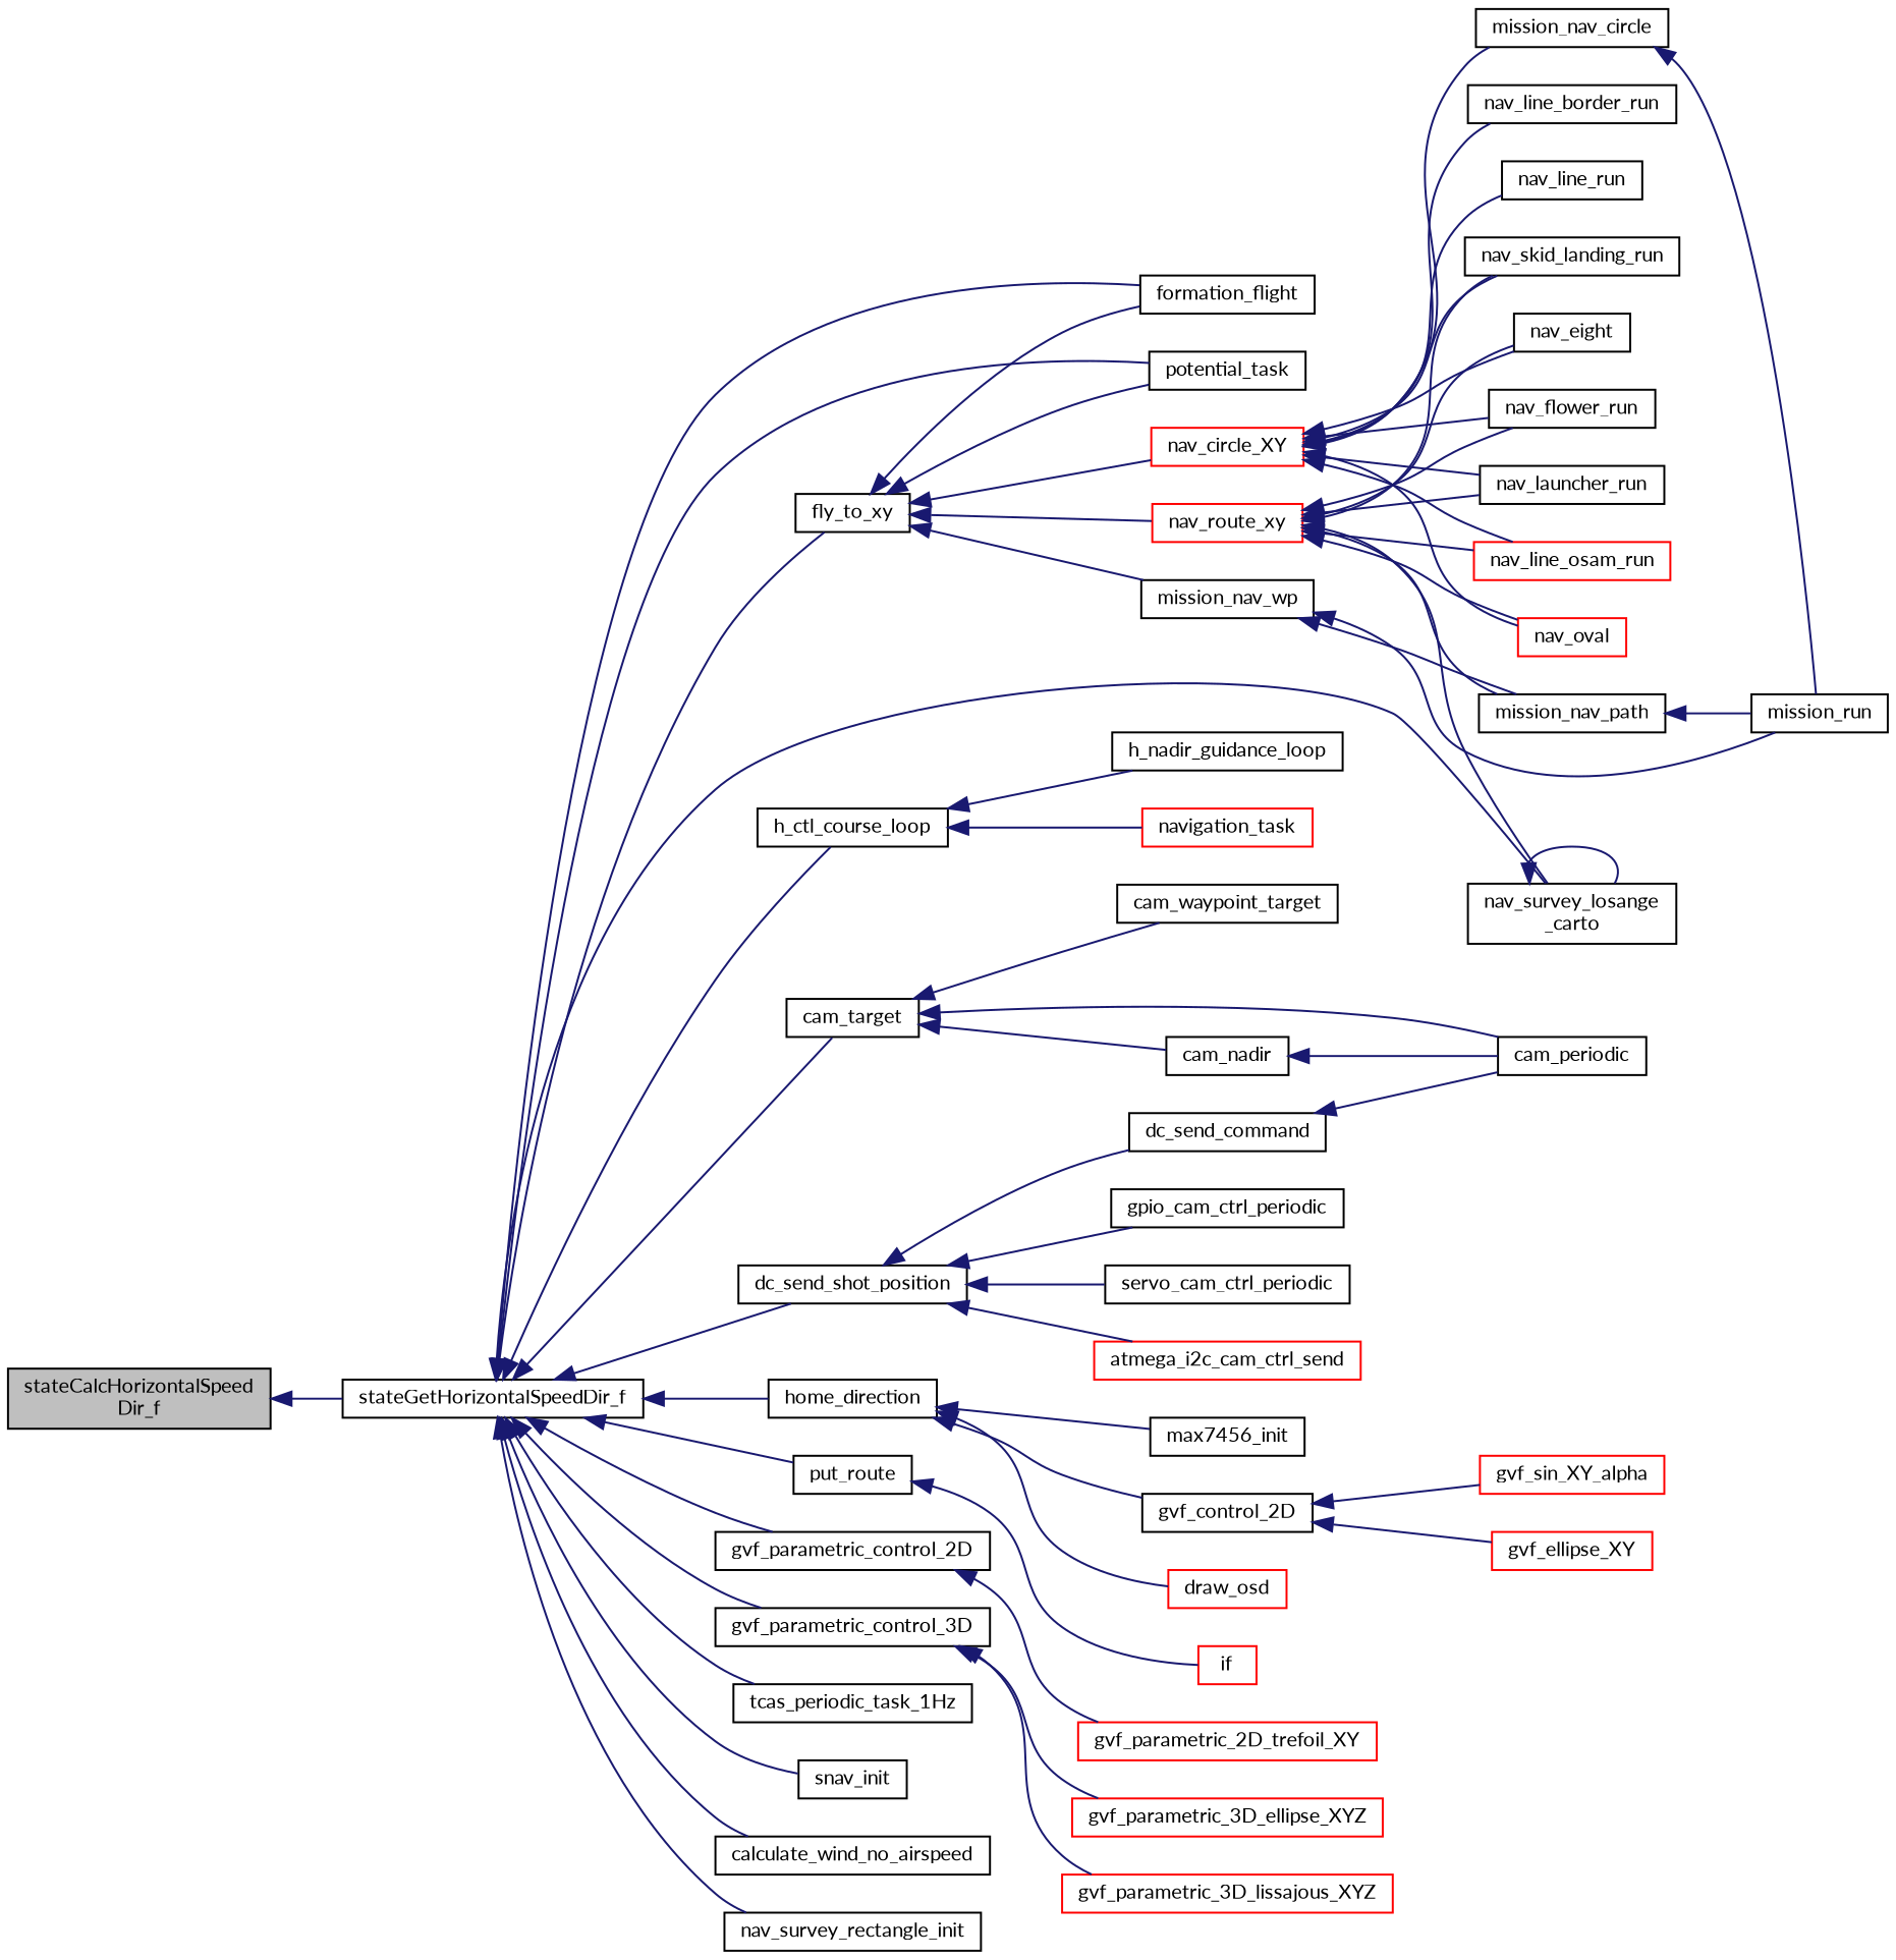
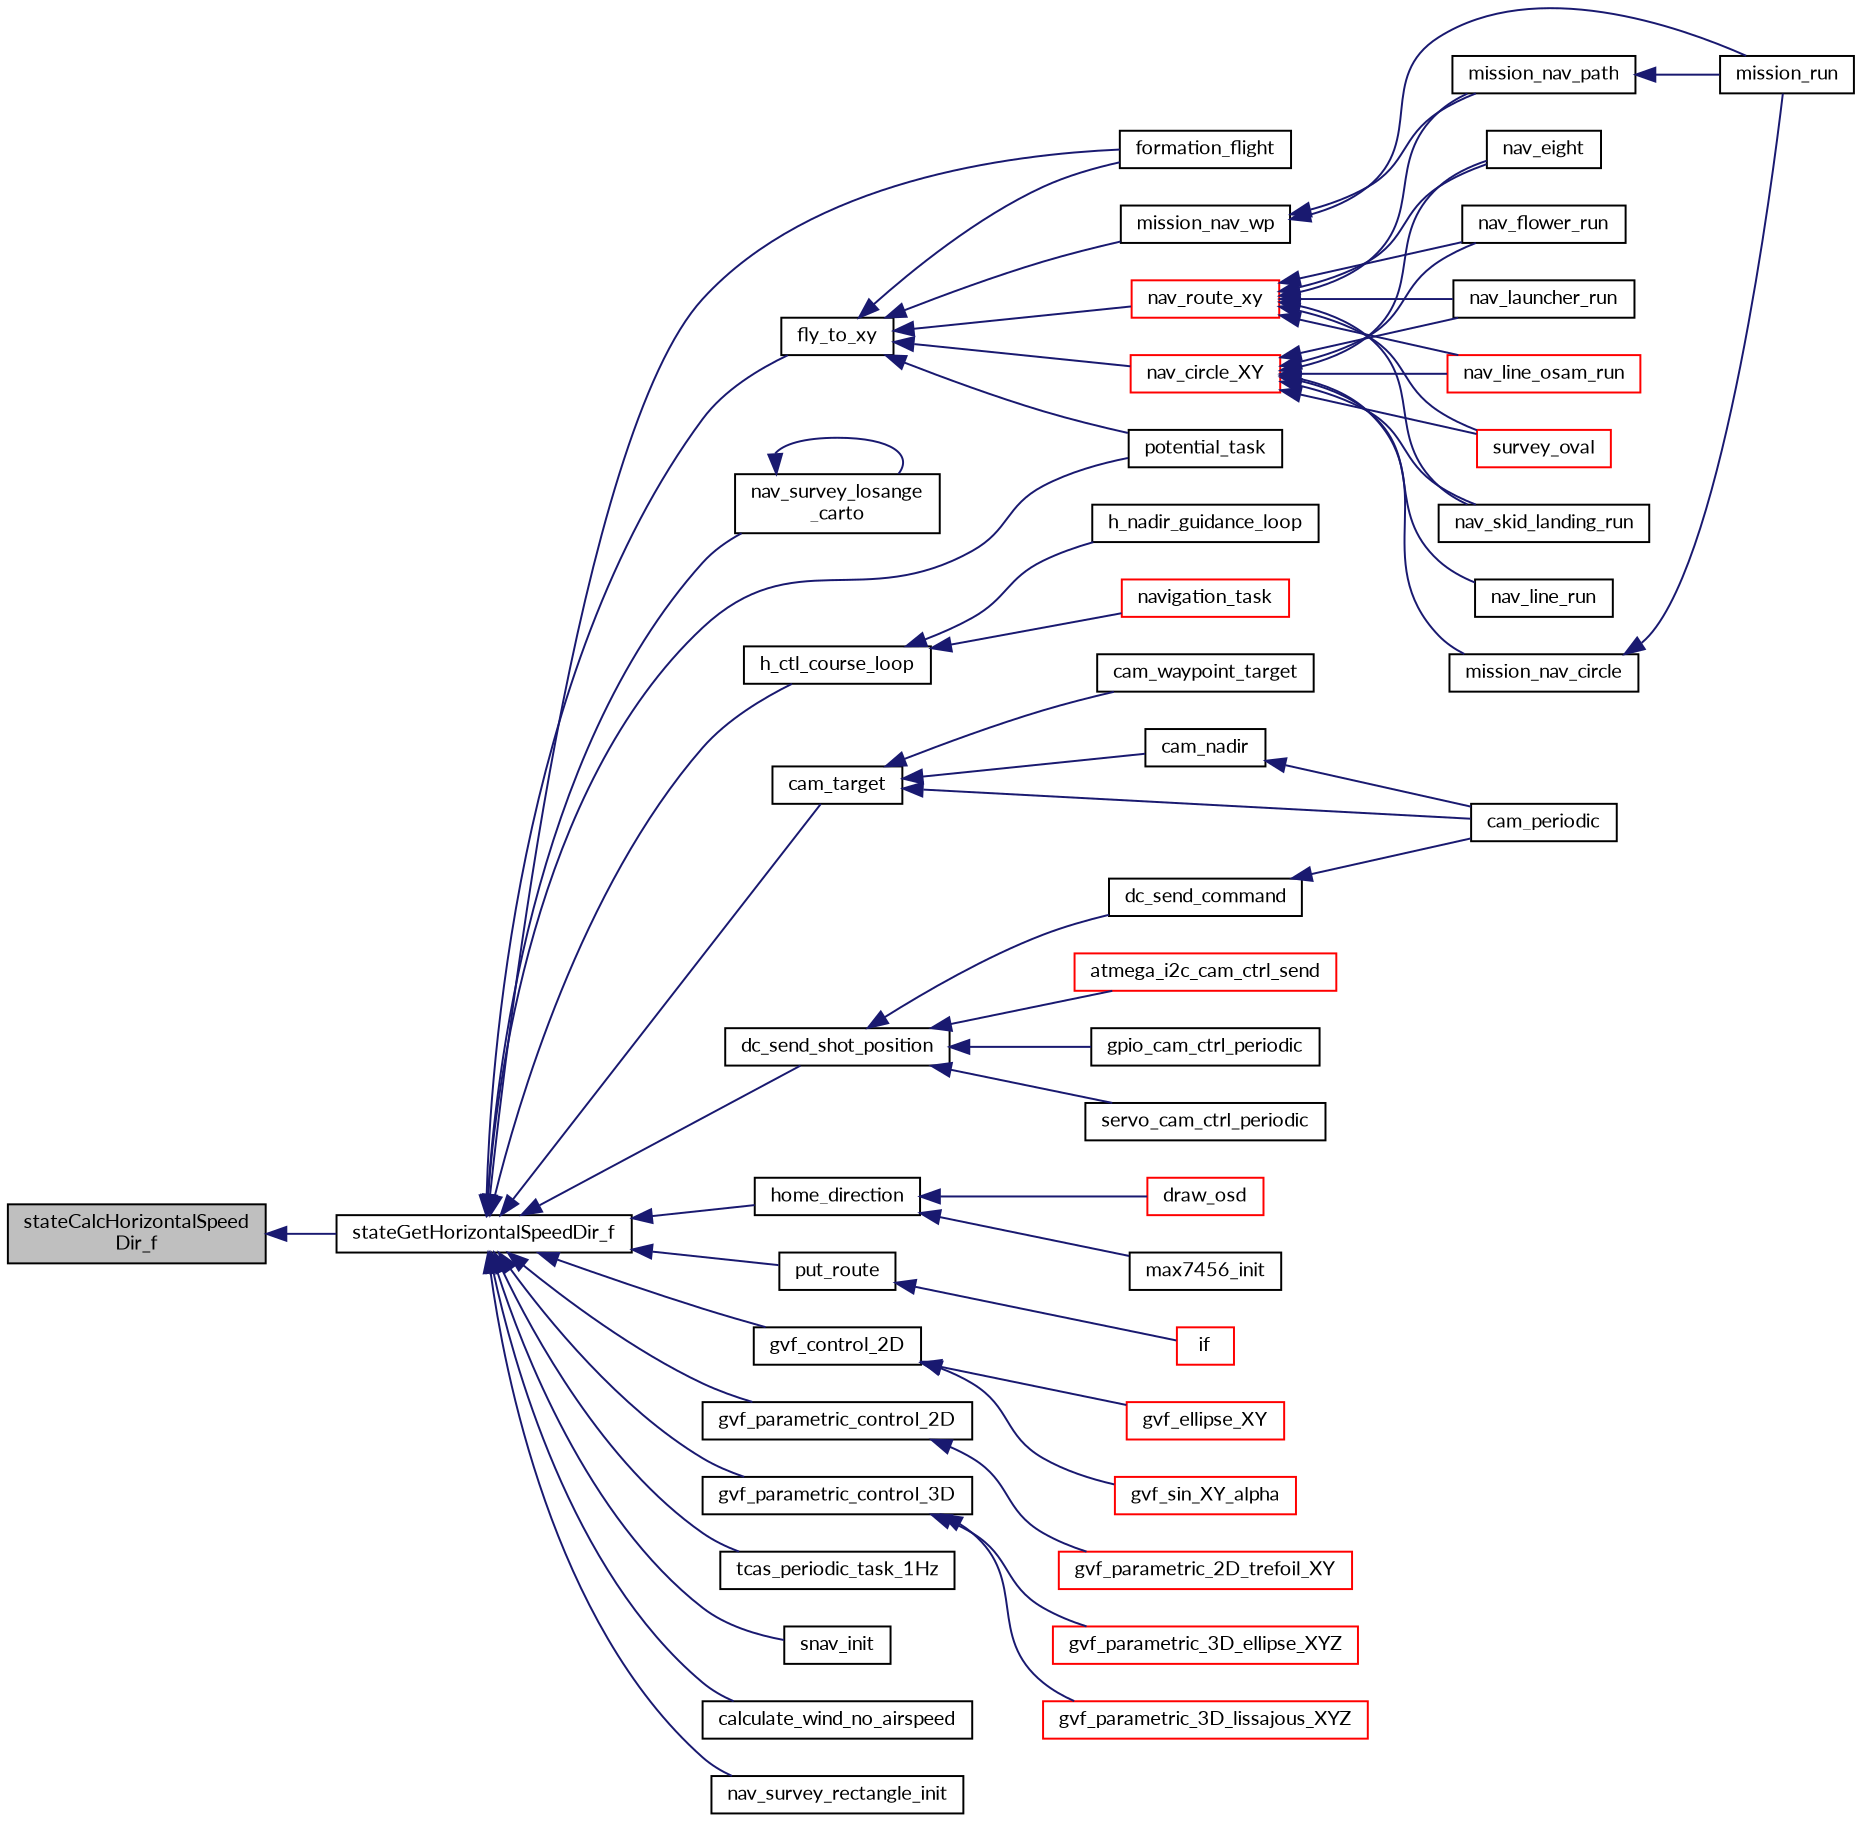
  digraph {
    fontname=Lato
    rankdir=LR
    node [color=black fillcolor=white fontname=Lato fontsize=10 shape=record style=filled]
    edge [color=midnightblue dir=back fontname=Lato fontsize=10 labelfontname=FreeSans labelfontsize=10 style=solid]
    n1 [fillcolor=grey75 fontcolor=black height=0.2 label="stateCalcHorizontalSpeed\lDir_f" width=0.4]
    n2 [height=0.2 label=stateGetHorizontalSpeedDir_f width=0.4]
    n3 [height=0.2 label=fly_to_xy width=0.4]
    n4 [height=0.2 label=formation_flight width=0.4]
    n5 [height=0.2 label="nav_survey_losange\l_carto" width=0.4]
    n6 [height=0.2 label=potential_task width=0.4]
    n7 [height=0.2 label=h_ctl_course_loop width=0.4]
    n8 [height=0.2 label=cam_target width=0.4]
    n9 [height=0.2 label=dc_send_shot_position width=0.4]
    n10 [height=0.2 label=home_direction width=0.4]
    n11 [height=0.2 label=put_route width=0.4]
    n12 [height=0.2 label=gvf_control_2D width=0.4]
    n13 [height=0.2 label=gvf_parametric_control_2D width=0.4]
    n14 [height=0.2 label=gvf_parametric_control_3D width=0.4]
    n15 [height=0.2 label=tcas_periodic_task_1Hz width=0.4]
    n16 [height=0.2 label=snav_init width=0.4]
    n17 [height=0.2 label=calculate_wind_no_airspeed width=0.4]
    n18 [height=0.2 label=nav_survey_rectangle_init width=0.4]
    n19 [height=0.2 label=mission_nav_wp width=0.4]
    n20 [color=red height=0.2 label=nav_circle_XY width=0.4]
    n21 [color=red height=0.2 label=nav_route_xy width=0.4]
    n22 [height=0.2 label=h_nadir_guidance_loop width=0.4]
    n23 [color=red height=0.2 label=navigation_task width=0.4]
    n24 [height=0.2 label=cam_nadir width=0.4]
    n25 [height=0.2 label=cam_periodic width=0.4]
    n26 [height=0.2 label=cam_waypoint_target width=0.4]
    n27 [color=red height=0.2 label=atmega_i2c_cam_ctrl_send width=0.4]
    n28 [height=0.2 label=dc_send_command width=0.4]
    n29 [height=0.2 label=gpio_cam_ctrl_periodic width=0.4]
    n30 [height=0.2 label=servo_cam_ctrl_periodic width=0.4]
    n31 [color=red height=0.2 label=draw_osd width=0.4]
    n32 [height=0.2 label=max7456_init width=0.4]
    n33 [color=red height=0.2 label=if width=0.4]
    n34 [color=red height=0.2 label=gvf_ellipse_XY width=0.4]
    n35 [color=red height=0.2 label=gvf_sin_XY_alpha width=0.4]
    n36 [color=red height=0.2 label=gvf_parametric_2D_trefoil_XY width=0.4]
    n37 [color=red height=0.2 label=gvf_parametric_3D_ellipse_XYZ width=0.4]
    n38 [color=red height=0.2 label=gvf_parametric_3D_lissajous_XYZ width=0.4]
    n39 [height=0.2 label=mission_nav_path width=0.4]
    n40 [height=0.2 label=mission_run width=0.4]
    n41 [height=0.2 label=mission_nav_circle width=0.4]
    n42 [height=0.2 label=nav_eight width=0.4]
    n43 [height=0.2 label=nav_flower_run width=0.4]
    n44 [height=0.2 label=nav_launcher_run width=0.4]
-   n45 [height=0.2 label=nav_line_border_run width=0.4]
    n46 [color=red height=0.2 label=nav_line_osam_run width=0.4]
    n47 [height=0.2 label=nav_line_run width=0.4]
-   n48 [color=red height=0.2 label=nav_oval width=0.4]
+   n48 [color=red height=0.2 label=survey_oval width=0.4]
    n49 [height=0.2 label=nav_skid_landing_run width=0.4]
    n1 -> n2
    n2 -> n3
    n2 -> n4
    n2 -> n5
    n2 -> n6
    n2 -> n7
    n2 -> n8
    n2 -> n9
    n2 -> n10
    n2 -> n11
-   n10 -> n12
+   n2 -> n12
    n2 -> n13
    n2 -> n14
    n2 -> n15
    n2 -> n16
    n2 -> n17
    n2 -> n18
    n3 -> n4
    n3 -> n6
    n3 -> n19
    n3 -> n20
    n3 -> n21
    n5 -> n5
    n7 -> n22
    n7 -> n23
    n8 -> n24
    n8 -> n25
    n8 -> n26
    n9 -> n27
    n9 -> n28
    n9 -> n29
    n9 -> n30
    n10 -> n31
    n10 -> n32
    n11 -> n33
    n12 -> n34
    n12 -> n35
    n13 -> n36
    n14 -> n37
    n14 -> n38
    n19 -> n39
    n19 -> n40
    n20 -> n41
    n20 -> n42
    n20 -> n43
    n20 -> n44
-   n20 -> n45
    n20 -> n46
    n20 -> n47
    n20 -> n48
    n20 -> n49
-   n21 -> n5
    n21 -> n39
    n21 -> n42
    n21 -> n43
    n21 -> n44
    n21 -> n46
    n21 -> n48
    n21 -> n49
    n24 -> n25
    n28 -> n25
    n39 -> n40
    n41 -> n40
  }
